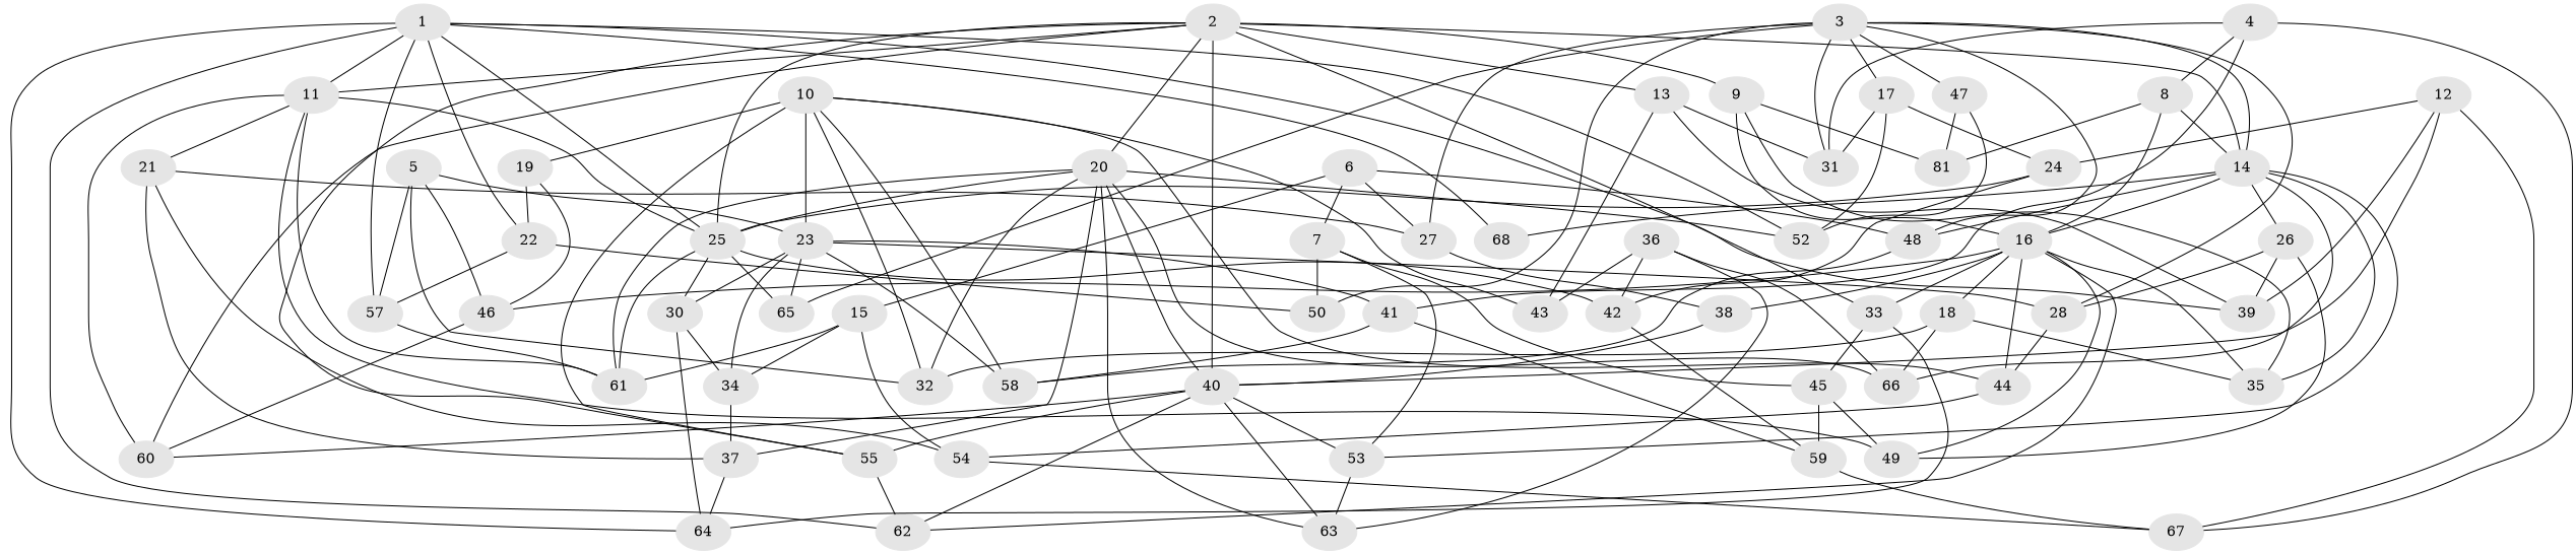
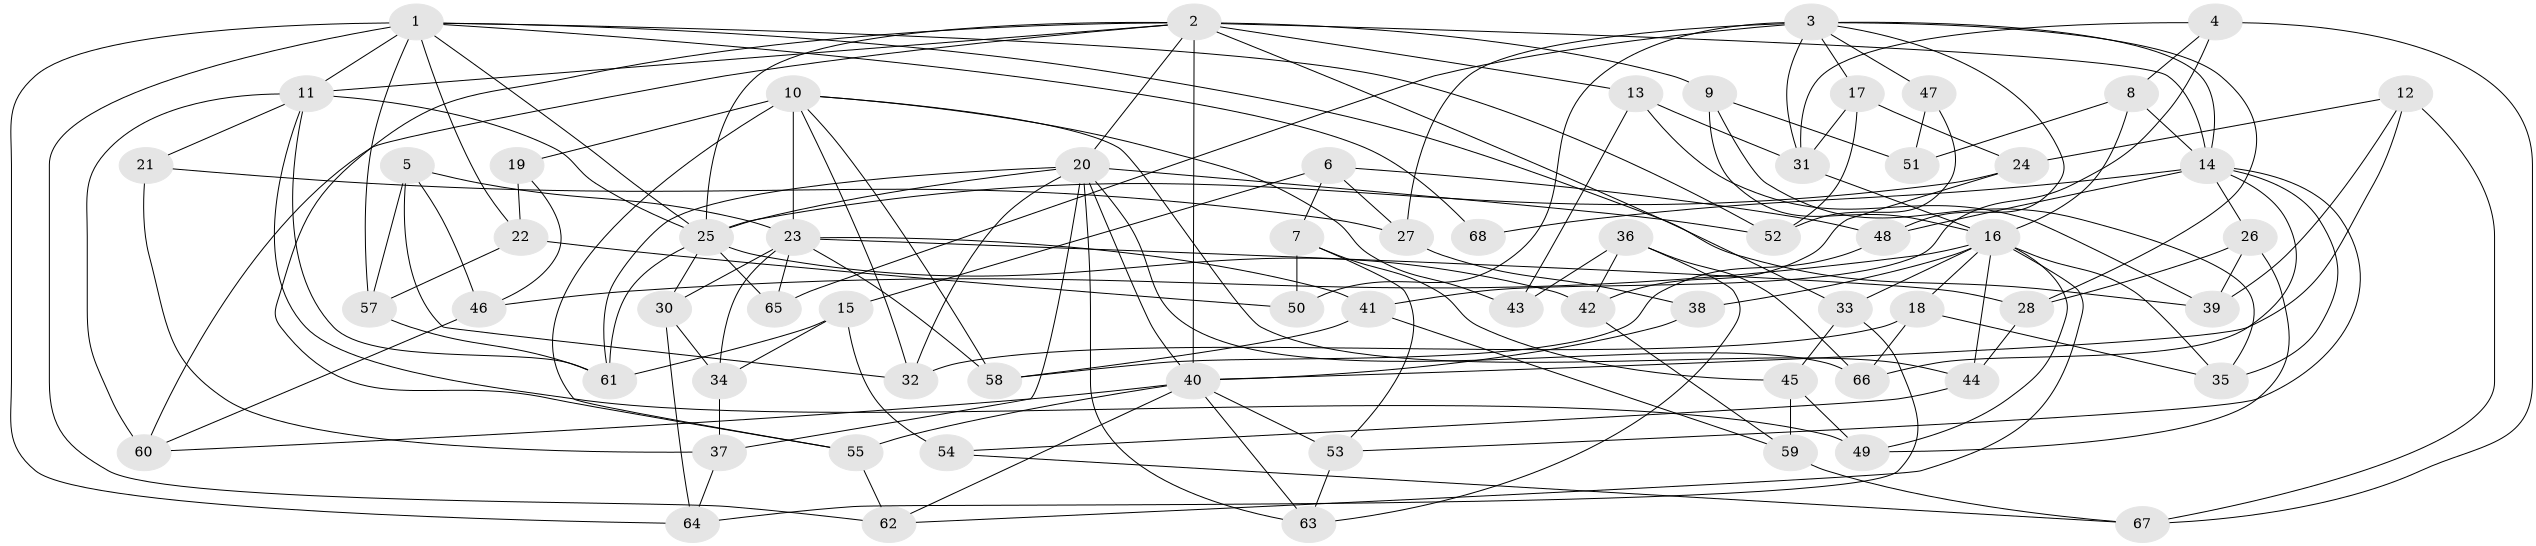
  graph {
    node [color=gray90 style=filled]
    edge [weight=1.0]
    1
    11
    22
    25
    39
    52
    57
    62
    64
    68
    60
    21
    49
    61
    50
    65
    30
    42
    2
    9
    13
    14
    20
    33
    40
    55
    16
-   51 [label=81]
+   51
    35
    31
    43
    48
    53
    26
    66
    32
    37
    63
    45
    3
    17
    27
    28
    47
    24
    38
    44
    58
    4
    8
    41
    67
    59
    5
    23
    46
    34
    6
    7
    15
    54
    18
    10
    19
    12
    36
    1 -- 11 [weight=3.0]
    1 -- 22
    1 -- 25 [weight=2.0]
    1 -- 39
    1 -- 52
    1 -- 57
    1 -- 62
    1 -- 64
    1 -- 68
    11 -- 25
    11 -- 60
    11 -- 21
    11 -- 49
    11 -- 61
    22 -- 57
    22 -- 50
    25 -- 61
    25 -- 65
    25 -- 30
    25 -- 42
    57 -- 61
    21 -- 37
    21 -- 27
-   21 -- 54
    30 -- 64
    30 -- 34
    42 -- 59
    2 -- 11
    2 -- 25
    2 -- 60
    2 -- 9
    2 -- 13
    2 -- 14
    2 -- 20
    2 -- 33
    2 -- 40
    2 -- 55
    9 -- 16
    9 -- 51
    9 -- 35
    13 -- 39
    13 -- 31
    13 -- 43
    14 -- 68 [weight=2.0]
-   14 -- 16 [weight=2.0]
+   31 -- 16 [weight=2.0]
    14 -- 35
    14 -- 48
    14 -- 53
    14 -- 26
    14 -- 66
    20 -- 25
    20 -- 52
    20 -- 61
    20 -- 40 [weight=2.0]
    20 -- 66
    20 -- 32
    20 -- 37
    20 -- 63
    33 -- 64
    33 -- 45
    40 -- 62
    40 -- 60
    40 -- 55
    40 -- 53
    40 -- 63
    55 -- 62
    16 -- 62
    16 -- 49
    16 -- 33
    16 -- 35
    16 -- 38
    16 -- 44
    16 -- 46
    16 -- 18
    48 -- 58
    53 -- 63
    26 -- 39
    26 -- 49
    26 -- 28
    37 -- 64
    45 -- 49
    45 -- 59
    3 -- 50 [weight=2.0]
    3 -- 65 [weight=2.0]
    3 -- 14
    3 -- 31
    3 -- 48
    3 -- 17
    3 -- 27
    3 -- 28
    3 -- 47 [weight=2.0]
    17 -- 52
    17 -- 31
    17 -- 24
    27 -- 38
    28 -- 44
    47 -- 52
    47 -- 51
    24 -- 25
    24 -- 42
    38 -- 40
    44 -- 54
    4 -- 31
    4 -- 8
    4 -- 41
    4 -- 67
    8 -- 14
    8 -- 16
    8 -- 51
    41 -- 58
    41 -- 59
    59 -- 67
    5 -- 57
    5 -- 32
    5 -- 23
    5 -- 46
    23 -- 65
    23 -- 30
    23 -- 28
    23 -- 58
    23 -- 41
    23 -- 34
    46 -- 60
    34 -- 37
    6 -- 48
    6 -- 27
    6 -- 7
    6 -- 15
    7 -- 50
    7 -- 53
    7 -- 45
    15 -- 61
    15 -- 34
    15 -- 54
    54 -- 67
    18 -- 35
    18 -- 66
    18 -- 32
    10 -- 55
    10 -- 43
    10 -- 32
    10 -- 44
    10 -- 58
    10 -- 23 [weight=2.0]
    10 -- 19 [weight=2.0]
    19 -- 22
    19 -- 46
    12 -- 39
    12 -- 40
    12 -- 24
    12 -- 67
    36 -- 42
    36 -- 43
    36 -- 66
    36 -- 63
  }
